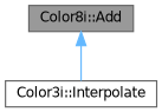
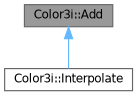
  digraph {
    rankdir=TB
    node [fontname=Helvetica fontsize=10 shape=box style=filled]
-   n1 [color=gray40 fillcolor=grey60 fontcolor=black height=0.2 label="Color8i::Add" width=0.4]
+   n1 [color=gray40 fillcolor=grey60 fontcolor=black height=0.2 label="Color3i::Add" width=0.4]
    n2 [color=grey40 fillcolor=white height=0.2 label="Color3i::Interpolate" width=0.4]
    n1 -> n2 [color=steelblue1 dir=back fontname=Helvetica fontsize=10 labelfontname=Helvetica labelfontsize=10 style=solid]
  }
